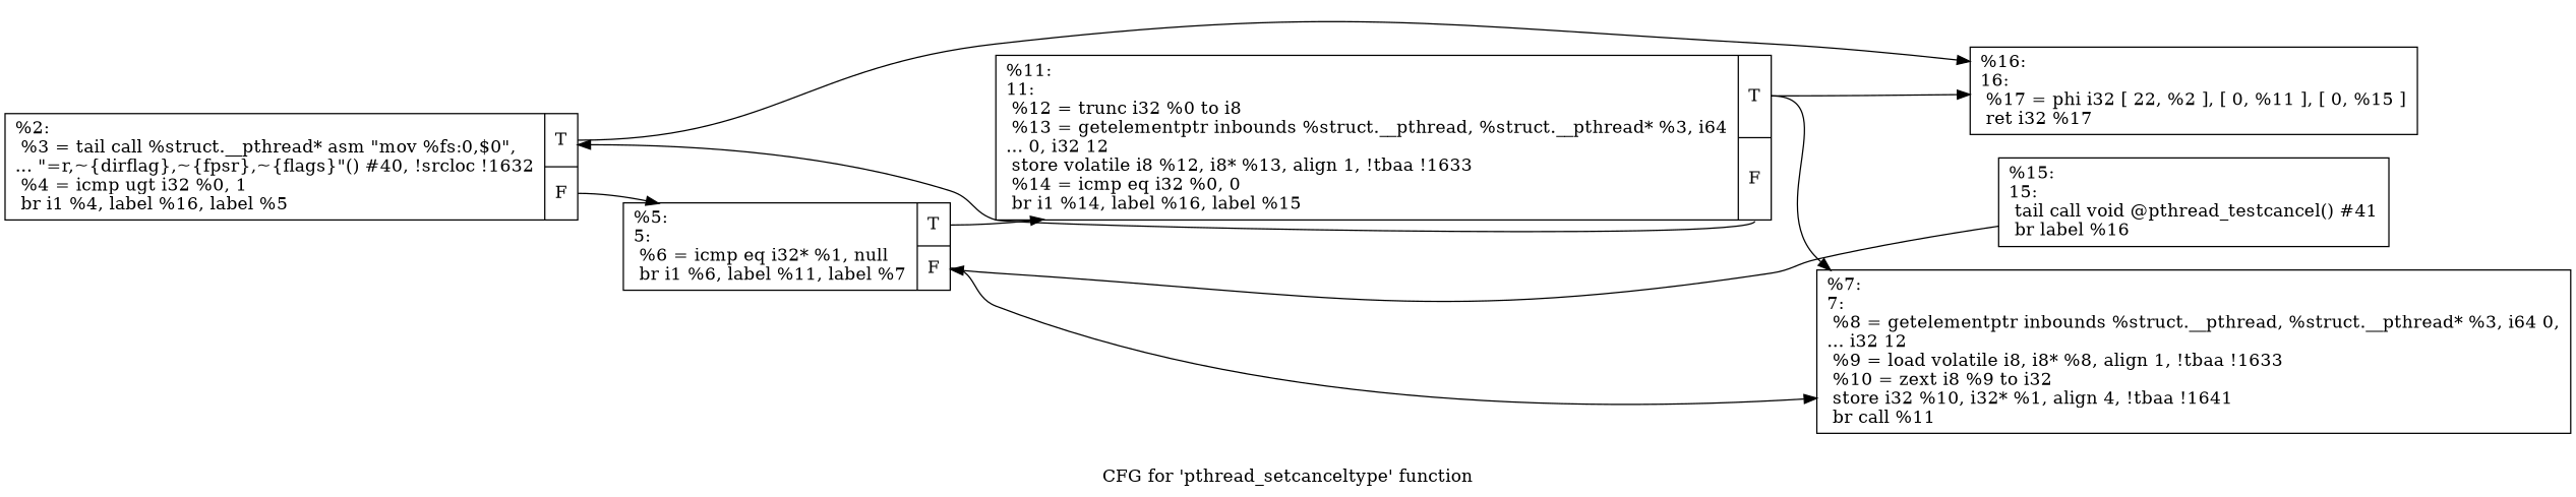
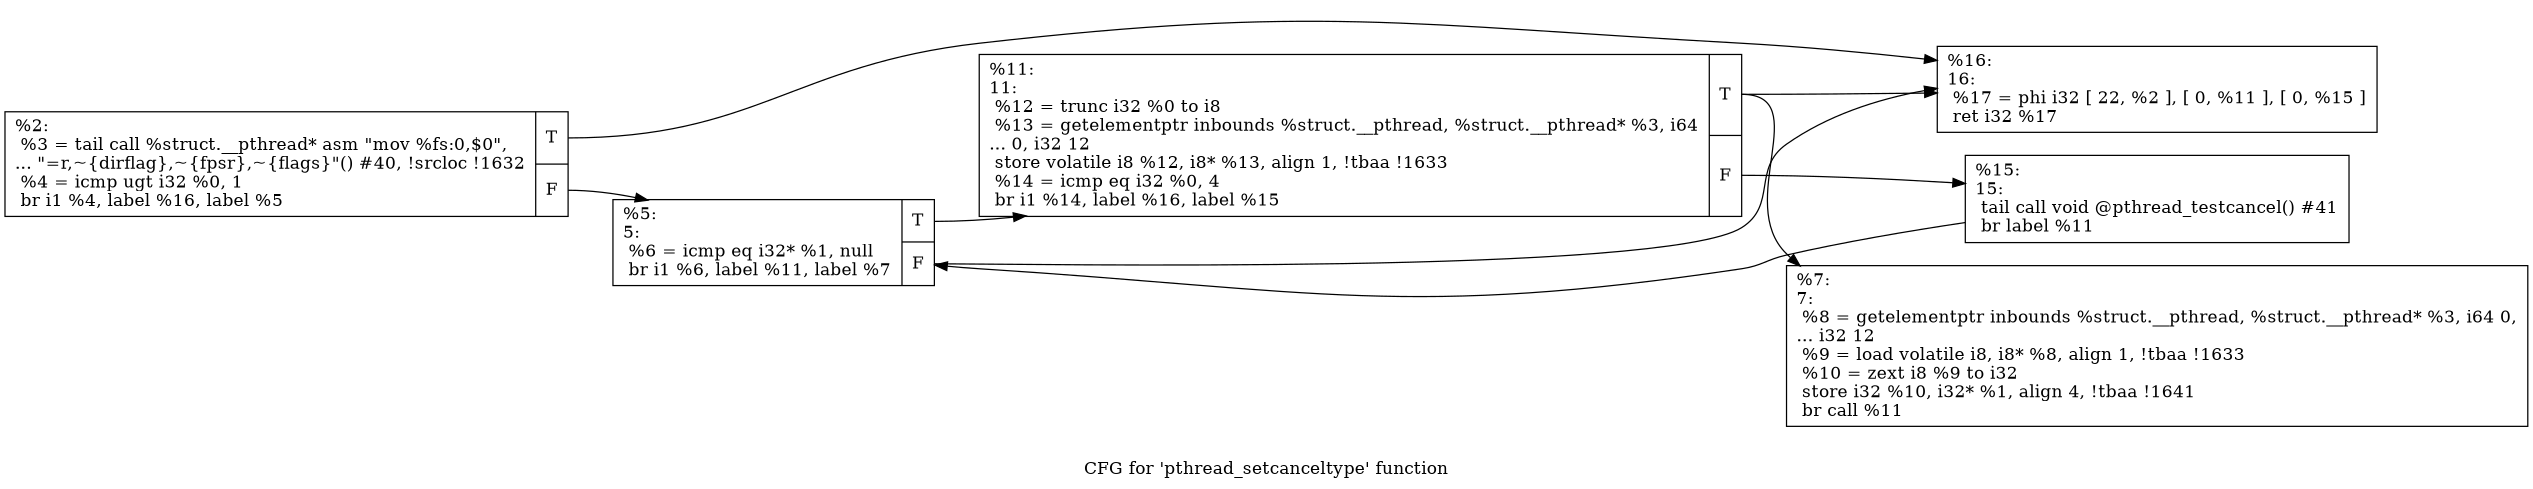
  digraph {
    label="CFG for 'pthread_setcanceltype' function"
    rankdir=LR
    node [shape=record]
    edge [tailport=s0]
    n1 [label="{%2:\l  %3 = tail call %struct.__pthread* asm \"mov %fs:0,$0\",\l... \"=r,~\{dirflag\},~\{fpsr\},~\{flags\}\"() #40, !srcloc !1632\l  %4 = icmp ugt i32 %0, 1\l  br i1 %4, label %16, label %5\l|{<s0>T|<s1>F}}"]
    n2 [label="{%16:\l16:                                               \l  %17 = phi i32 [ 22, %2 ], [ 0, %11 ], [ 0, %15 ]\l  ret i32 %17\l}"]
    n3 [label="{%5:\l5:                                                \l  %6 = icmp eq i32* %1, null\l  br i1 %6, label %11, label %7\l|{<s0>T|<s1>F}}"]
-   n4 [label="{%11:\l11:                                               \l  %12 = trunc i32 %0 to i8\l  %13 = getelementptr inbounds %struct.__pthread, %struct.__pthread* %3, i64\l... 0, i32 12\l  store volatile i8 %12, i8* %13, align 1, !tbaa !1633\l  %14 = icmp eq i32 %0, 0\l  br i1 %14, label %16, label %15\l|{<s0>T|<s1>F}}"]
+   n4 [label="{%11:\l11:                                               \l  %12 = trunc i32 %0 to i8\l  %13 = getelementptr inbounds %struct.__pthread, %struct.__pthread* %3, i64\l... 0, i32 12\l  store volatile i8 %12, i8* %13, align 1, !tbaa !1633\l  %14 = icmp eq i32 %0, 4\l  br i1 %14, label %16, label %15\l|{<s0>T|<s1>F}}"]
    n5 [label="{%7:\l7:                                                \l  %8 = getelementptr inbounds %struct.__pthread, %struct.__pthread* %3, i64 0,\l... i32 12\l  %9 = load volatile i8, i8* %8, align 1, !tbaa !1633\l  %10 = zext i8 %9 to i32\l  store i32 %10, i32* %1, align 4, !tbaa !1641\l  br call %11\l}"]
-   n6 [label="{%15:\l15:                                               \l  tail call void @pthread_testcancel() #41\l  br label %16\l}"]
+   n6 [label="{%15:\l15:                                               \l  tail call void @pthread_testcancel() #41\l  br label %11\l}"]
    n1 -> n2
    n1 -> n3 [tailport=s1]
    n3 -> n4
-   n3 -> n5 [tailport=s1]
+   n3 -> n2 [tailport=s1]
    n4 -> n2
    n4 -> n5
-   n4 -> n1 [tailport=s1]
+   n4 -> n6 [tailport=s1]
    n6 -> n3
  }
